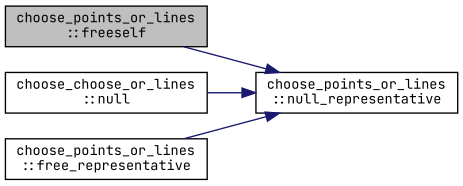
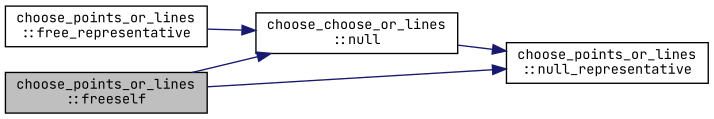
  digraph {
    fontname="JetBrains Mono"
    rankdir=LR
    node [color=black fillcolor=white fontname="JetBrains Mono" fontsize=10 shape=record style=filled]
    edge [color=midnightblue fontname="JetBrains Mono" fontsize=10 labelfontname=Helvetica labelfontsize=10 style=solid]
    n1 [fillcolor=grey75 fontcolor=black height=0.2 label="choose_points_or_lines\l::freeself" width=0.4]
    n2 [height=0.2 label="choose_choose_or_lines\l::null" width=0.4]
    n3 [height=0.2 label="choose_points_or_lines\l::null_representative" width=0.4]
    n4 [height=0.2 label="choose_points_or_lines\l::free_representative" width=0.4]
+   n1 -> n2
    n1 -> n3
    n2 -> n3
-   n4 -> n3
+   n4 -> n2
  }
